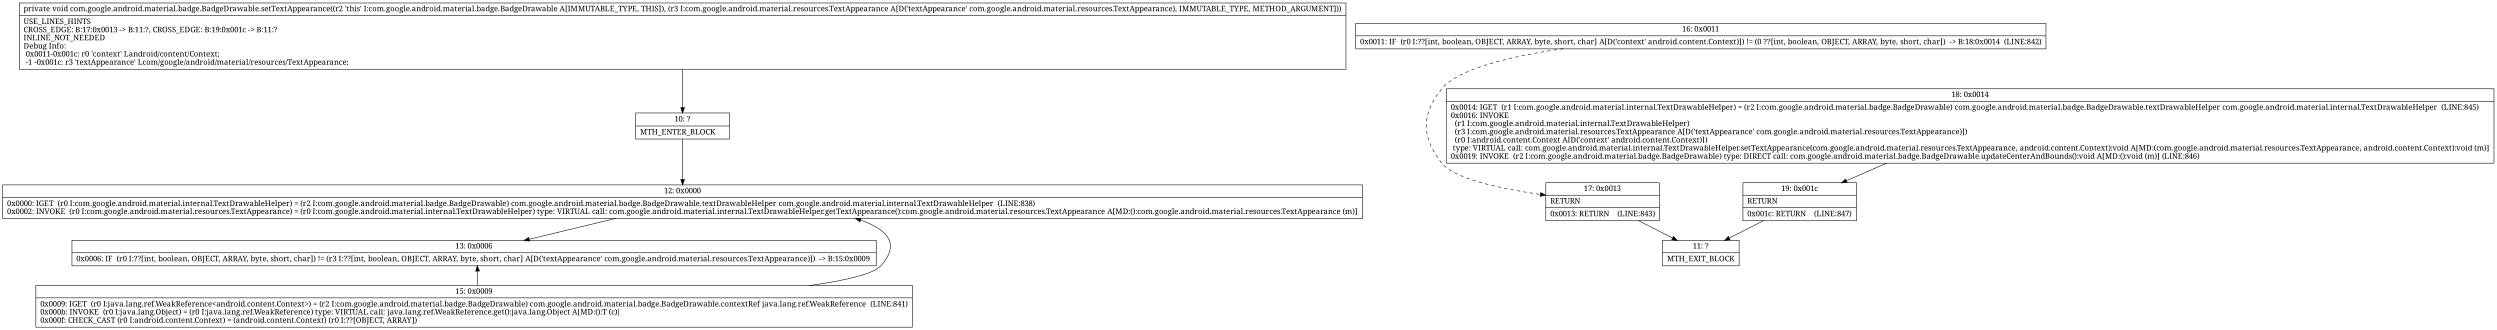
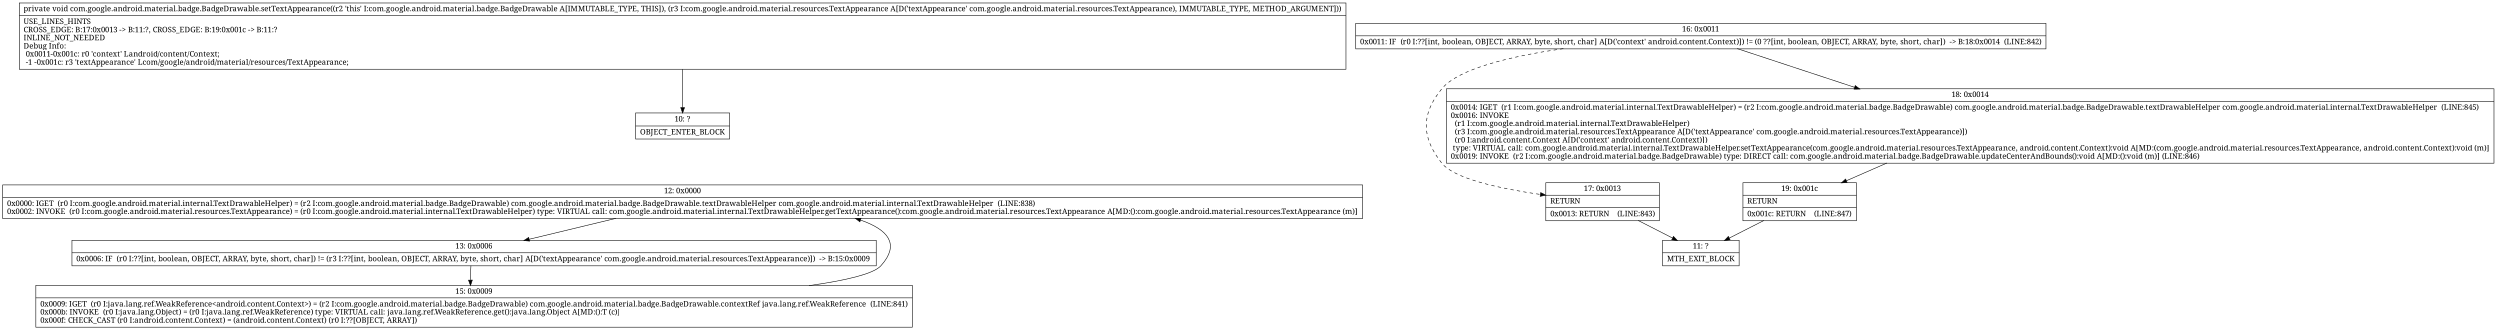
  digraph {
    fontname="Noto Serif"
    node [fontname="Noto Serif" shape=record]
    edge [fontname="Noto Serif"]
-   n1 [label="{10\:\ ?|MTH_ENTER_BLOCK\l}"]
+   n1 [label="{10\:\ ?|OBJECT_ENTER_BLOCK\l}"]
    n2 [label="{12\:\ 0x0000|0x0000: IGET  (r0 I:com.google.android.material.internal.TextDrawableHelper) = (r2 I:com.google.android.material.badge.BadgeDrawable) com.google.android.material.badge.BadgeDrawable.textDrawableHelper com.google.android.material.internal.TextDrawableHelper  (LINE:838)\l0x0002: INVOKE  (r0 I:com.google.android.material.resources.TextAppearance) = (r0 I:com.google.android.material.internal.TextDrawableHelper) type: VIRTUAL call: com.google.android.material.internal.TextDrawableHelper.getTextAppearance():com.google.android.material.resources.TextAppearance A[MD:():com.google.android.material.resources.TextAppearance (m)]\l}"]
    n3 [label="{13\:\ 0x0006|0x0006: IF  (r0 I:??[int, boolean, OBJECT, ARRAY, byte, short, char]) != (r3 I:??[int, boolean, OBJECT, ARRAY, byte, short, char] A[D('textAppearance' com.google.android.material.resources.TextAppearance)])  \-\> B:15:0x0009 \l}"]
    n4 [label="{15\:\ 0x0009|0x0009: IGET  (r0 I:java.lang.ref.WeakReference\<android.content.Context\>) = (r2 I:com.google.android.material.badge.BadgeDrawable) com.google.android.material.badge.BadgeDrawable.contextRef java.lang.ref.WeakReference  (LINE:841)\l0x000b: INVOKE  (r0 I:java.lang.Object) = (r0 I:java.lang.ref.WeakReference) type: VIRTUAL call: java.lang.ref.WeakReference.get():java.lang.Object A[MD:():T (c)]\l0x000f: CHECK_CAST (r0 I:android.content.Context) = (android.content.Context) (r0 I:??[OBJECT, ARRAY]) \l}"]
    n5 [label="{11\:\ ?|MTH_EXIT_BLOCK\l}"]
    n6 [label="{16\:\ 0x0011|0x0011: IF  (r0 I:??[int, boolean, OBJECT, ARRAY, byte, short, char] A[D('context' android.content.Context)]) != (0 ??[int, boolean, OBJECT, ARRAY, byte, short, char])  \-\> B:18:0x0014  (LINE:842)\l}"]
    n7 [label="{17\:\ 0x0013|RETURN\l|0x0013: RETURN    (LINE:843)\l}"]
    n8 [label="{18\:\ 0x0014|0x0014: IGET  (r1 I:com.google.android.material.internal.TextDrawableHelper) = (r2 I:com.google.android.material.badge.BadgeDrawable) com.google.android.material.badge.BadgeDrawable.textDrawableHelper com.google.android.material.internal.TextDrawableHelper  (LINE:845)\l0x0016: INVOKE  \l  (r1 I:com.google.android.material.internal.TextDrawableHelper)\l  (r3 I:com.google.android.material.resources.TextAppearance A[D('textAppearance' com.google.android.material.resources.TextAppearance)])\l  (r0 I:android.content.Context A[D('context' android.content.Context)])\l type: VIRTUAL call: com.google.android.material.internal.TextDrawableHelper.setTextAppearance(com.google.android.material.resources.TextAppearance, android.content.Context):void A[MD:(com.google.android.material.resources.TextAppearance, android.content.Context):void (m)]\l0x0019: INVOKE  (r2 I:com.google.android.material.badge.BadgeDrawable) type: DIRECT call: com.google.android.material.badge.BadgeDrawable.updateCenterAndBounds():void A[MD:():void (m)] (LINE:846)\l}"]
    n9 [label="{19\:\ 0x001c|RETURN\l|0x001c: RETURN    (LINE:847)\l}"]
    n10 [label="{private void com.google.android.material.badge.BadgeDrawable.setTextAppearance((r2 'this' I:com.google.android.material.badge.BadgeDrawable A[IMMUTABLE_TYPE, THIS]), (r3 I:com.google.android.material.resources.TextAppearance A[D('textAppearance' com.google.android.material.resources.TextAppearance), IMMUTABLE_TYPE, METHOD_ARGUMENT]))  | USE_LINES_HINTS\lCROSS_EDGE: B:17:0x0013 \-\> B:11:?, CROSS_EDGE: B:19:0x001c \-\> B:11:?\lINLINE_NOT_NEEDED\lDebug Info:\l  0x0011\-0x001c: r0 'context' Landroid\/content\/Context;\l  \-1 \-0x001c: r3 'textAppearance' Lcom\/google\/android\/material\/resources\/TextAppearance;\l}"]
-   n1 -> n2
    n2 -> n3
-   n4 -> n3
+   n3 -> n4
    n4 -> n2
    n6 -> n7 [style=dashed]
+   n6 -> n8
    n7 -> n5
    n8 -> n9
    n9 -> n5
    n10 -> n1
  }
